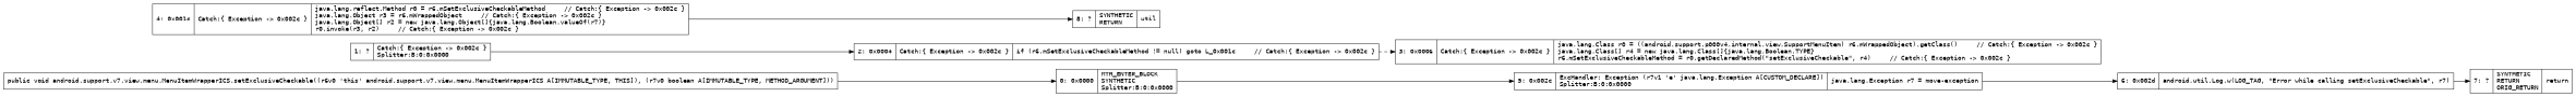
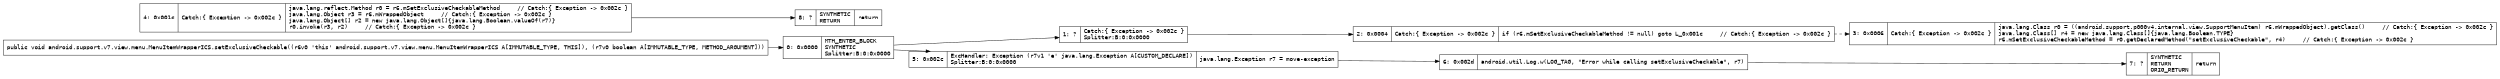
  digraph {
    fontname="DejaVu Sans Mono"
    rankdir=LR
    node [fontname="DejaVu Sans Mono" shape=record]
    edge [fontname="DejaVu Sans Mono"]
    n1 [label="{0\:\ 0x0000|MTH_ENTER_BLOCK\lSYNTHETIC\lSplitter:B:0:0x0000\l}"]
    n2 [label="{1\:\ ?|Catch:\{ Exception \-\> 0x002c \}\lSplitter:B:0:0x0000\l}"]
    n3 [label="{5\:\ 0x002c|ExcHandler: Exception (r7v1 'e' java.lang.Exception A[CUSTOM_DECLARE])\lSplitter:B:0:0x0000\l|java.lang.Exception r7 = move\-exception\l}"]
    n4 [label="{2\:\ 0x0004|Catch:\{ Exception \-\> 0x002c \}\l|if (r6.mSetExclusiveCheckableMethod != null) goto L_0x001c     \/\/ Catch:\{ Exception \-\> 0x002c \}\l}"]
    n5 [label="{6\:\ 0x002d|android.util.Log.w(LOG_TAG, \"Error while calling setExclusiveCheckable\", r7)\l}"]
    n6 [label="{3\:\ 0x0006|Catch:\{ Exception \-\> 0x002c \}\l|java.lang.Class r0 = ((android.support.p000v4.internal.view.SupportMenuItem) r6.mWrappedObject).getClass()     \/\/ Catch:\{ Exception \-\> 0x002c \}\ljava.lang.Class[] r4 = new java.lang.Class[]\{java.lang.Boolean.TYPE\}\lr6.mSetExclusiveCheckableMethod = r0.getDeclaredMethod(\"setExclusiveCheckable\", r4)     \/\/ Catch:\{ Exception \-\> 0x002c \}\l}"]
    n7 [label="{4\:\ 0x001c|Catch:\{ Exception \-\> 0x002c \}\l|java.lang.reflect.Method r0 = r6.mSetExclusiveCheckableMethod     \/\/ Catch:\{ Exception \-\> 0x002c \}\ljava.lang.Object r3 = r6.mWrappedObject     \/\/ Catch:\{ Exception \-\> 0x002c \}\ljava.lang.Object[] r2 = new java.lang.Object[]\{java.lang.Boolean.valueOf(r7)\}\lr0.invoke(r3, r2)     \/\/ Catch:\{ Exception \-\> 0x002c \}\l}"]
-   n8 [label="{8\:\ ?|SYNTHETIC\lRETURN\l|util\l}"]
+   n8 [label="{8\:\ ?|SYNTHETIC\lRETURN\l|return\l}"]
    n9 [label="{7\:\ ?|SYNTHETIC\lRETURN\lORIG_RETURN\l|return\l}"]
    n10 [label="{public void android.support.v7.view.menu.MenuItemWrapperICS.setExclusiveCheckable((r6v0 'this' android.support.v7.view.menu.MenuItemWrapperICS A[IMMUTABLE_TYPE, THIS]), (r7v0 boolean A[IMMUTABLE_TYPE, METHOD_ARGUMENT])) }"]
+   n1 -> n2
    n1 -> n3
    n2 -> n4
    n3 -> n5
    n4 -> n6 [style=dashed]
    n5 -> n9
    n7 -> n8
    n10 -> n1
  }
